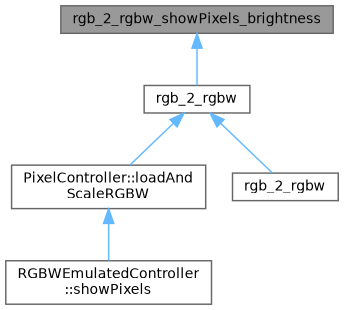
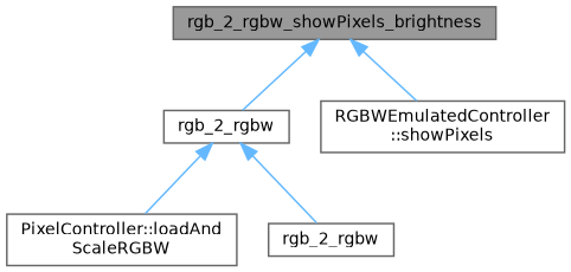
  digraph {
    rankdir=TB
    node [color=grey40 fillcolor=white fontname=Helvetica fontsize=10 shape=box style=filled]
    edge [color=steelblue1 dir=back fontname=Helvetica fontsize=10 labelfontname=Helvetica labelfontsize=10 style=solid]
    n1 [color=gray40 fillcolor=grey60 fontcolor=black height=0.2 label=rgb_2_rgbw_showPixels_brightness width=0.4]
    n2 [height=0.2 label=rgb_2_rgbw width=0.4]
    n3 [height=0.2 label="PixelController::loadAnd\lScaleRGBW" width=0.4]
    n4 [height=0.2 label=rgb_2_rgbw width=0.4]
    n5 [height=0.2 label="RGBWEmulatedController\l::showPixels" width=0.4]
    n1 -> n2
    n2 -> n3
    n2 -> n4
-   n3 -> n5
+   n1 -> n5
  }
